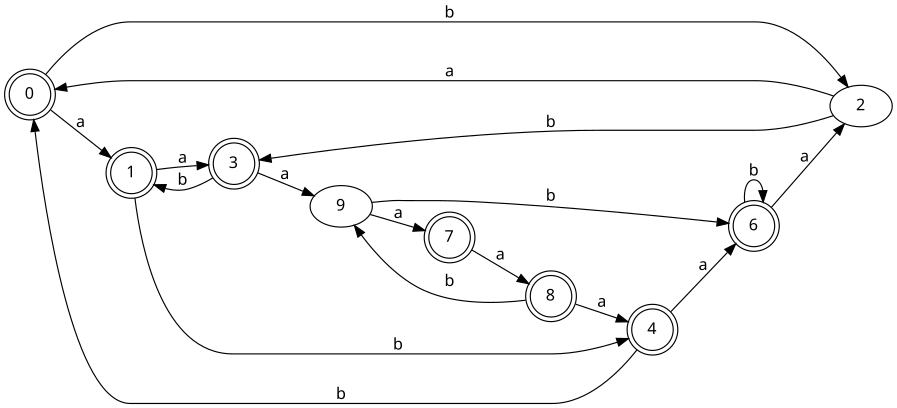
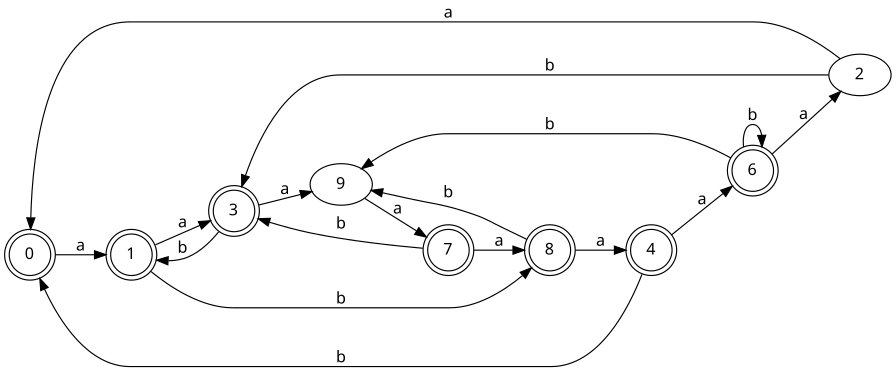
  digraph {
    fontname="Noto Sans"
    rankdir=LR
    node [fontname="Noto Sans" shape=doublecircle]
    edge [fontname="Noto Sans"]
    0
    1
    2 [shape=""]
    3
    4
    n6 [label=9 shape=""]
    6
    7
    8
    0 -> 1 [label=a]
-   0 -> 2 [label=b]
    1 -> 3 [label=a]
-   1 -> 4 [label=b]
+   1 -> 8 [label=b]
    2 -> 0 [label=a]
    2 -> 3 [label=b]
    3 -> 1 [label=b]
    3 -> n6 [label=a]
    4 -> 0 [label=b]
    4 -> 6 [label=a]
-   n6 -> 6 [label=b]
+   6 -> n6 [label=b]
    n6 -> 7 [label=a]
    6 -> 2 [label=a]
    6 -> 6 [label=b]
+   7 -> 3 [label=b]
    7 -> 8 [label=a]
    8 -> 4 [label=a]
    8 -> n6 [label=b]
  }
